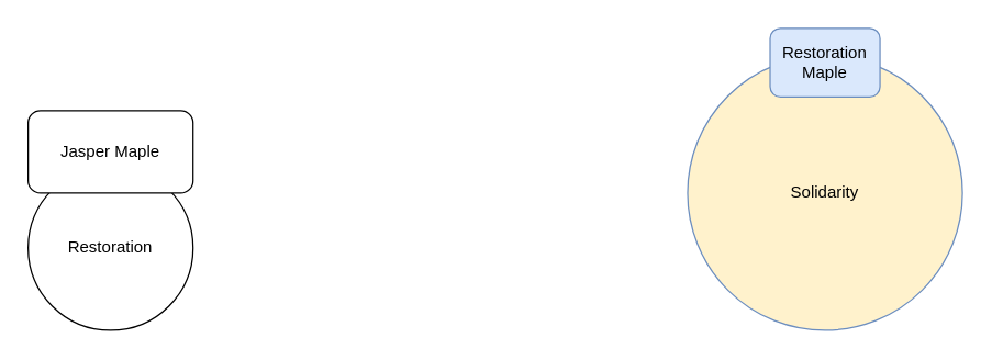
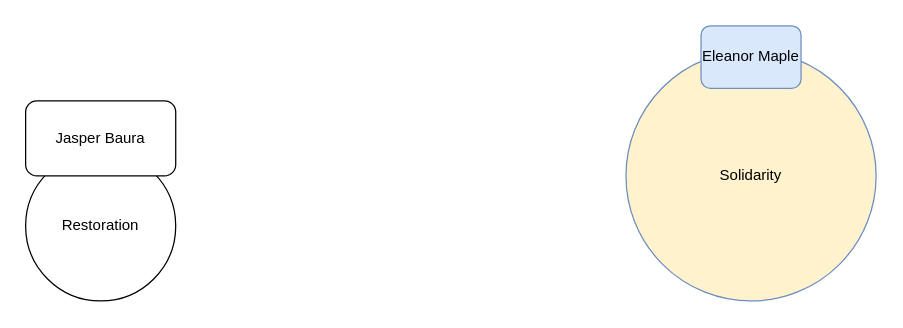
  <mxCell id="0" />
  <mxCell id="1" parent="0" />
  <mxCell id="2" value="Restoration" style="ellipse;whiteSpace=wrap;html=1;aspect=fixed;" parent="1" vertex="1"><mxGeometry x="20" y="120" width="120" height="120" as="geometry" /></mxCell>
  <mxCell id="3" value="Solidarity" style="ellipse;whiteSpace=wrap;html=1;aspect=fixed;fillColor=#fff2cc;strokeColor=#6c8ebf;" parent="1" vertex="1"><mxGeometry x="500" y="40" width="200" height="200" as="geometry" /></mxCell>
- <mxCell id="4" value="Restoration Maple" style="rounded=1;whiteSpace=wrap;html=1;fillColor=#dae8fc;strokeColor=#6c8ebf;" parent="1" vertex="1"><mxGeometry x="560" y="20" width="80" height="50" as="geometry" /></mxCell>
- <mxCell id="5" value="Jasper Maple" style="rounded=1;whiteSpace=wrap;html=1;" vertex="1" parent="1"><mxGeometry x="20" y="80" width="120" height="60" as="geometry" /></mxCell>
+ <mxCell id="4" value="Eleanor Maple" style="rounded=1;whiteSpace=wrap;html=1;fillColor=#dae8fc;strokeColor=#6c8ebf;" parent="1" vertex="1"><mxGeometry x="560" y="20" width="80" height="50" as="geometry" /></mxCell>
+ <mxCell id="5" value="Jasper Baura" style="rounded=1;whiteSpace=wrap;html=1;" vertex="1" parent="1"><mxGeometry x="20" y="80" width="120" height="60" as="geometry" /></mxCell>
